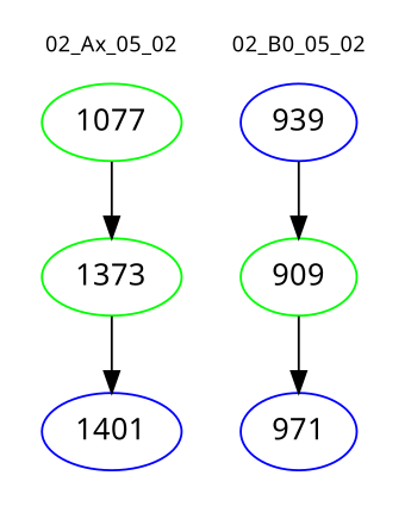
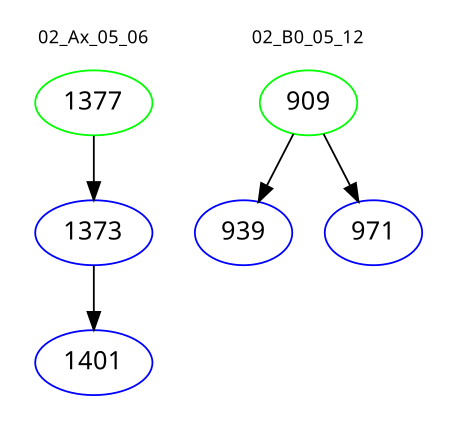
  digraph {
    fontname="Noto Sans"
    node [color=blue fontname="Noto Sans"]
    edge [color=black fontname="Noto Sans"]
-   n1 [color=green label=1077]
-   n2 [color=green label=1373]
+   n1 [color=green label=1377]
+   n2 [label=1373]
    n3 [label=1401]
    n4 [color=green label=909]
    n5 [label=939]
    n6 [label=971]
    subgraph cluster_1 {
      color=white
      fontsize=10
-     label="02_Ax_05_02"
+     label="02_Ax_05_06"
      n1
      n2
      n3
    }
    subgraph cluster_2 {
      color=white
      fontsize=10
-     label="02_B0_05_02"
+     label="02_B0_05_12"
      n4
      n5
      n6
    }
    n1 -> n2
    n2 -> n3
-   n5 -> n4
+   n4 -> n5
    n4 -> n6
  }
